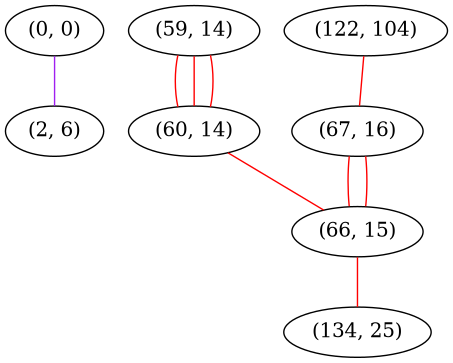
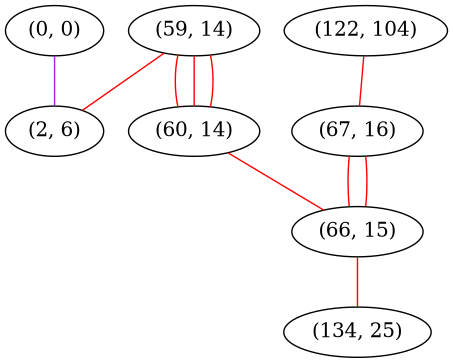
  graph {
    edge [color=red weight=1]
    n1 [label="(2, 6)"]
    "(0, 0)"
    "(59, 14)"
    "(60, 14)"
    "(66, 15)"
    "(122, 104)"
    "(67, 16)"
    "(134, 25)"
    "(0, 0)" -- n1 [color=purple weight=4]
+   "(59, 14)" -- n1
    "(59, 14)" -- "(60, 14)"
    "(59, 14)" -- "(60, 14)"
    "(59, 14)" -- "(60, 14)"
    "(60, 14)" -- "(66, 15)"
    "(66, 15)" -- "(134, 25)"
    "(122, 104)" -- "(67, 16)"
    "(67, 16)" -- "(66, 15)"
    "(67, 16)" -- "(66, 15)"
  }
